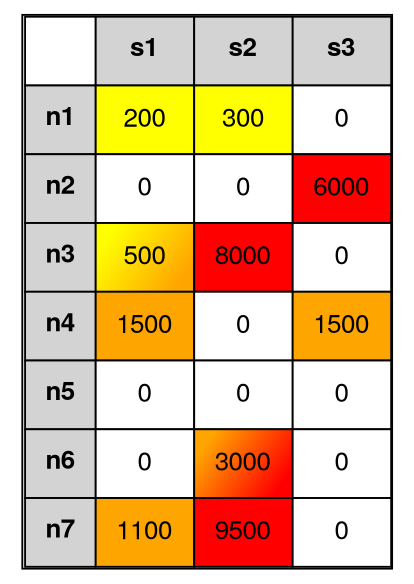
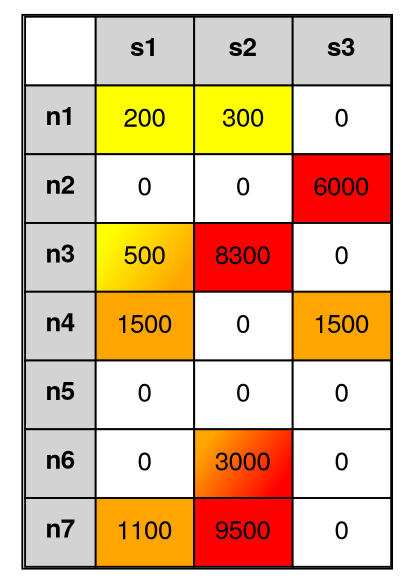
  digraph {
    fontname="Helvetica,Arial,sans-serif"
-   n1 [fontname="Helvetica,Arial,sans-serif" label=< <TABLE border="1" cellspacing="0" cellpadding="10"> <TR><TD></TD><TD bgcolor="lightgray"><B>s1</B></TD><TD bgcolor="lightgray"><B>s2</B></TD><TD bgcolor="lightgray"><B>s3</B></TD></TR> <TR><TD bgcolor="lightgray"><B>n1</B></TD><TD bgcolor="yellow" gradientangle="315">200</TD><TD bgcolor="yellow" gradientangle="315">300</TD><TD bgcolor="white" gradientangle="315">0</TD></TR> <TR><TD bgcolor="lightgray"><B>n2</B></TD><TD bgcolor="white" gradientangle="315">0</TD><TD bgcolor="white" gradientangle="315">0</TD><TD bgcolor="red" gradientangle="315">6000</TD></TR> <TR><TD bgcolor="lightgray"><B>n3</B></TD><TD bgcolor="yellow:orange" gradientangle="315">500</TD><TD bgcolor="red" gradientangle="315">8000</TD><TD bgcolor="white" gradientangle="315">0</TD></TR> <TR><TD bgcolor="lightgray"><B>n4</B></TD><TD bgcolor="orange" gradientangle="315">1500</TD><TD bgcolor="white" gradientangle="315">0</TD><TD bgcolor="orange" gradientangle="315">1500</TD></TR> <TR><TD bgcolor="lightgray"><B>n5</B></TD><TD bgcolor="white" gradientangle="315">0</TD><TD bgcolor="white" gradientangle="315">0</TD><TD bgcolor="white" gradientangle="315">0</TD></TR> <TR><TD bgcolor="lightgray"><B>n6</B></TD><TD bgcolor="white" gradientangle="315">0</TD><TD bgcolor="orange:red" gradientangle="315">3000</TD><TD bgcolor="white" gradientangle="315">0</TD></TR> <TR><TD bgcolor="lightgray"><B>n7</B></TD><TD bgcolor="orange" gradientangle="315">1100</TD><TD bgcolor="red" gradientangle="315">9500</TD><TD bgcolor="white" gradientangle="315">0</TD></TR> </TABLE>> shape=none]
+   n1 [fontname="Helvetica,Arial,sans-serif" label=< <TABLE border="1" cellspacing="0" cellpadding="10"> <TR><TD></TD><TD bgcolor="lightgray"><B>s1</B></TD><TD bgcolor="lightgray"><B>s2</B></TD><TD bgcolor="lightgray"><B>s3</B></TD></TR> <TR><TD bgcolor="lightgray"><B>n1</B></TD><TD bgcolor="yellow" gradientangle="315">200</TD><TD bgcolor="yellow" gradientangle="315">300</TD><TD bgcolor="white" gradientangle="315">0</TD></TR> <TR><TD bgcolor="lightgray"><B>n2</B></TD><TD bgcolor="white" gradientangle="315">0</TD><TD bgcolor="white" gradientangle="315">0</TD><TD bgcolor="red" gradientangle="315">6000</TD></TR> <TR><TD bgcolor="lightgray"><B>n3</B></TD><TD bgcolor="yellow:orange" gradientangle="315">500</TD><TD bgcolor="red" gradientangle="315">8300</TD><TD bgcolor="white" gradientangle="315">0</TD></TR> <TR><TD bgcolor="lightgray"><B>n4</B></TD><TD bgcolor="orange" gradientangle="315">1500</TD><TD bgcolor="white" gradientangle="315">0</TD><TD bgcolor="orange" gradientangle="315">1500</TD></TR> <TR><TD bgcolor="lightgray"><B>n5</B></TD><TD bgcolor="white" gradientangle="315">0</TD><TD bgcolor="white" gradientangle="315">0</TD><TD bgcolor="white" gradientangle="315">0</TD></TR> <TR><TD bgcolor="lightgray"><B>n6</B></TD><TD bgcolor="white" gradientangle="315">0</TD><TD bgcolor="orange:red" gradientangle="315">3000</TD><TD bgcolor="white" gradientangle="315">0</TD></TR> <TR><TD bgcolor="lightgray"><B>n7</B></TD><TD bgcolor="orange" gradientangle="315">1100</TD><TD bgcolor="red" gradientangle="315">9500</TD><TD bgcolor="white" gradientangle="315">0</TD></TR> </TABLE>> shape=none]
  }
